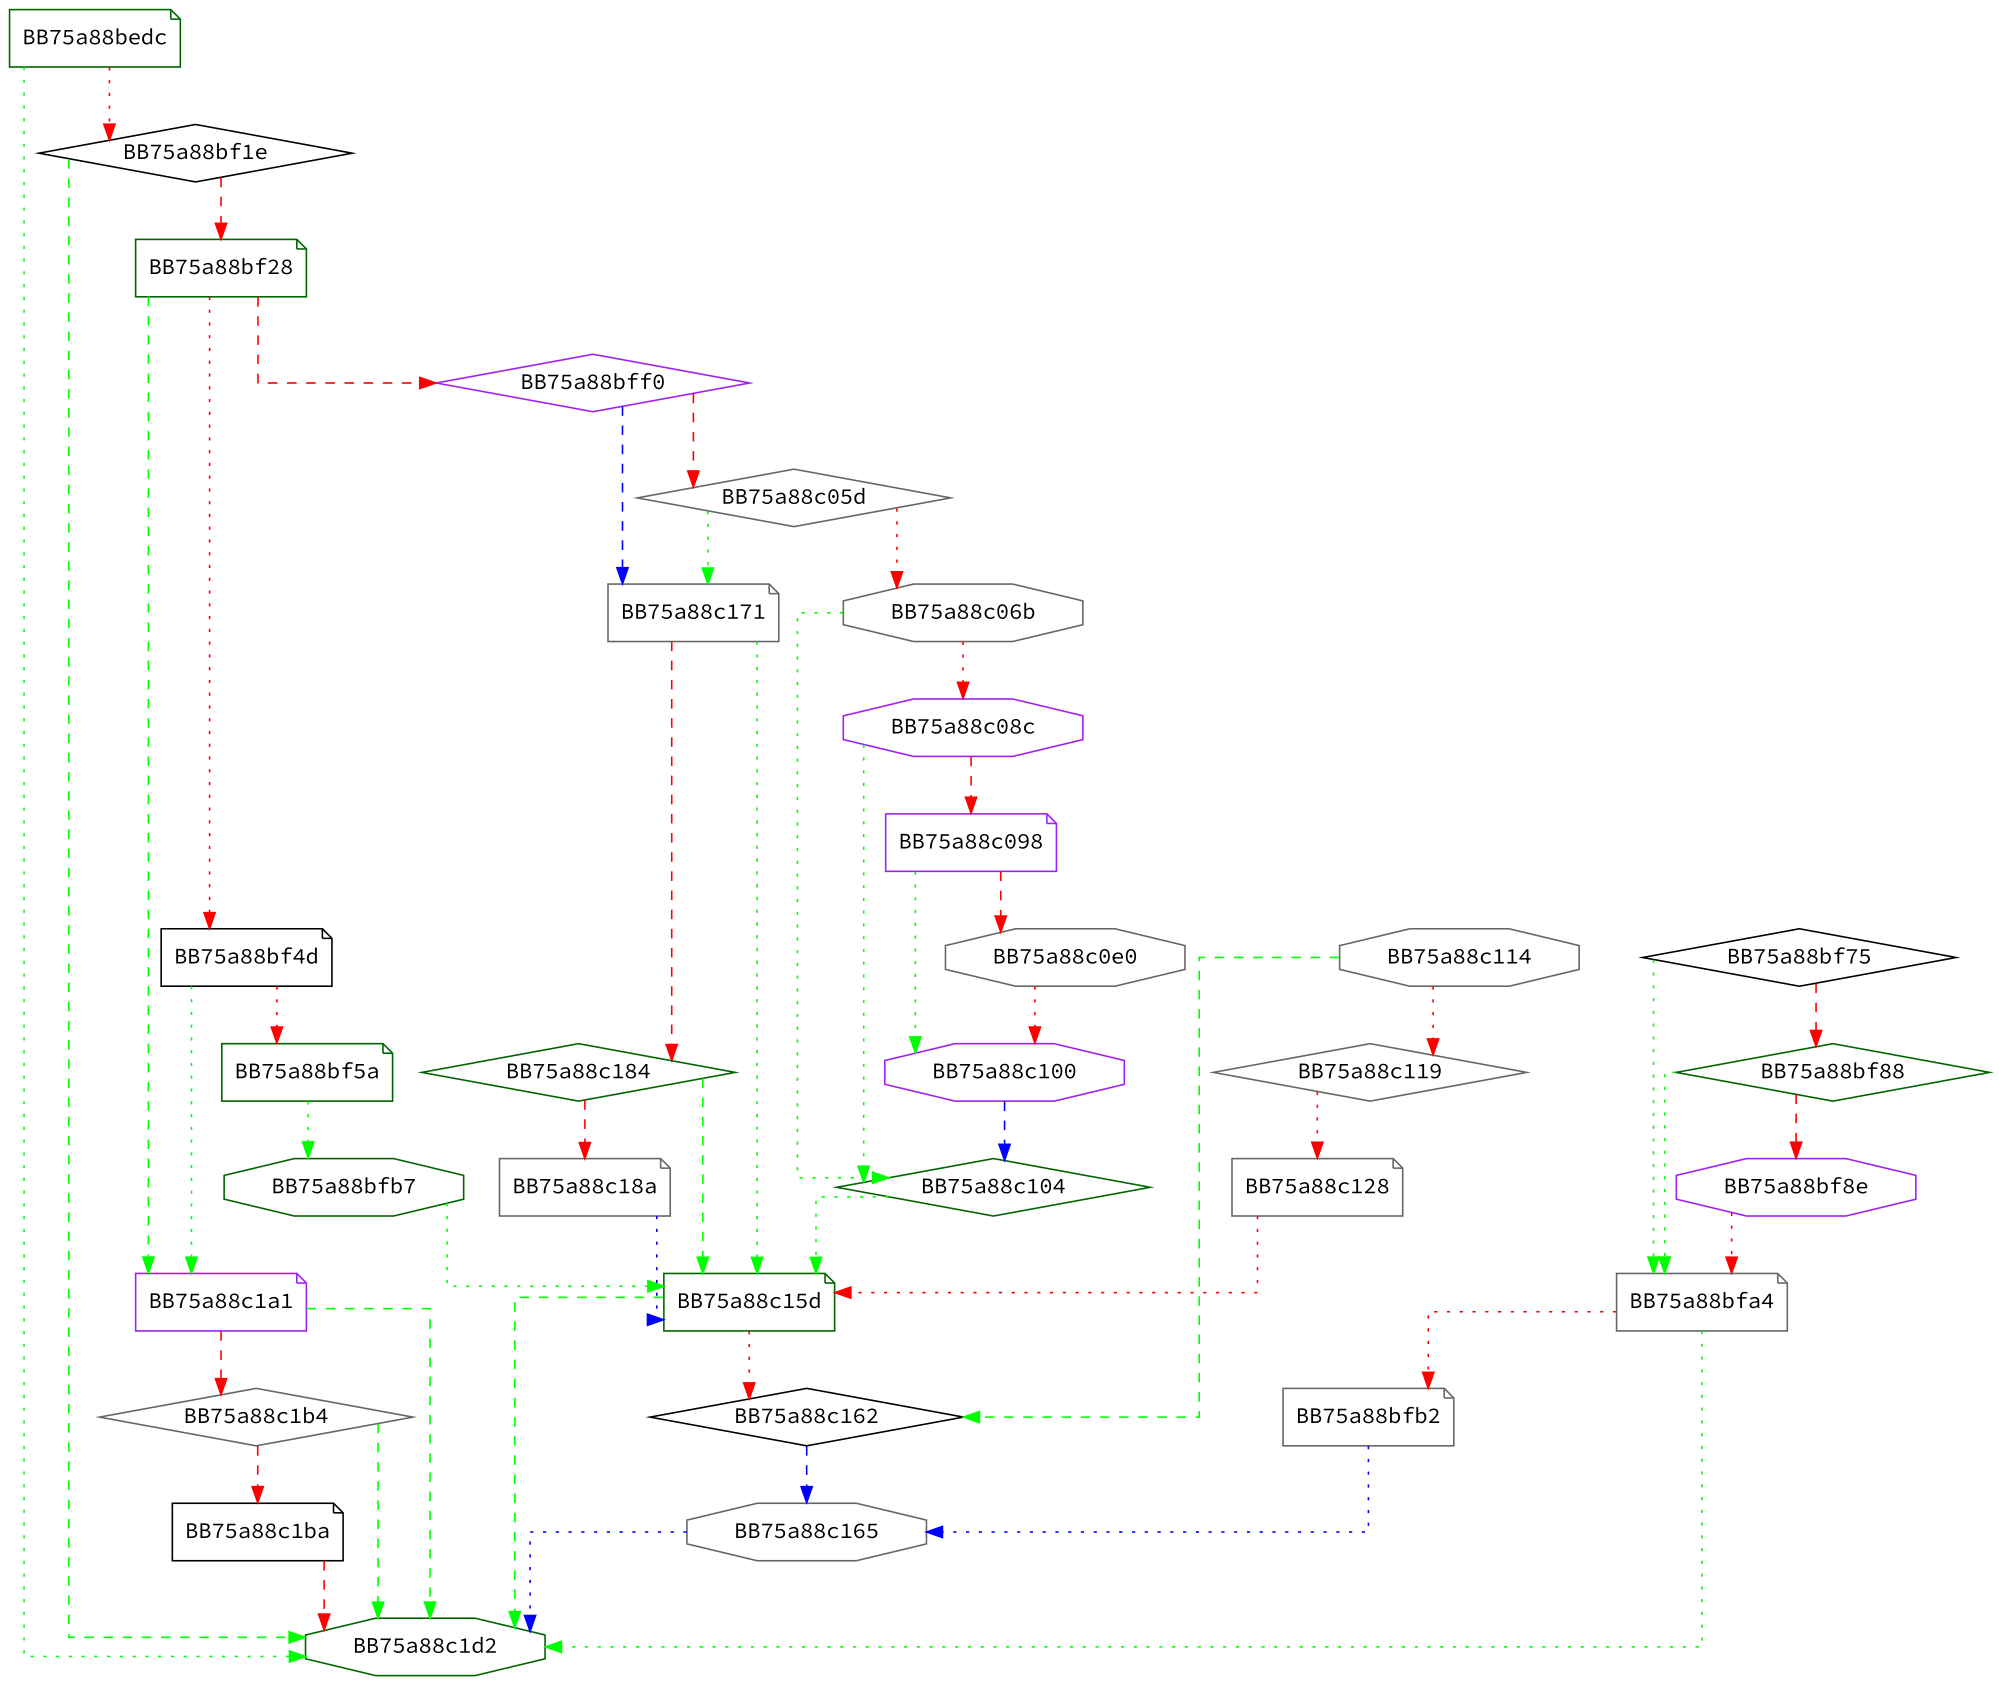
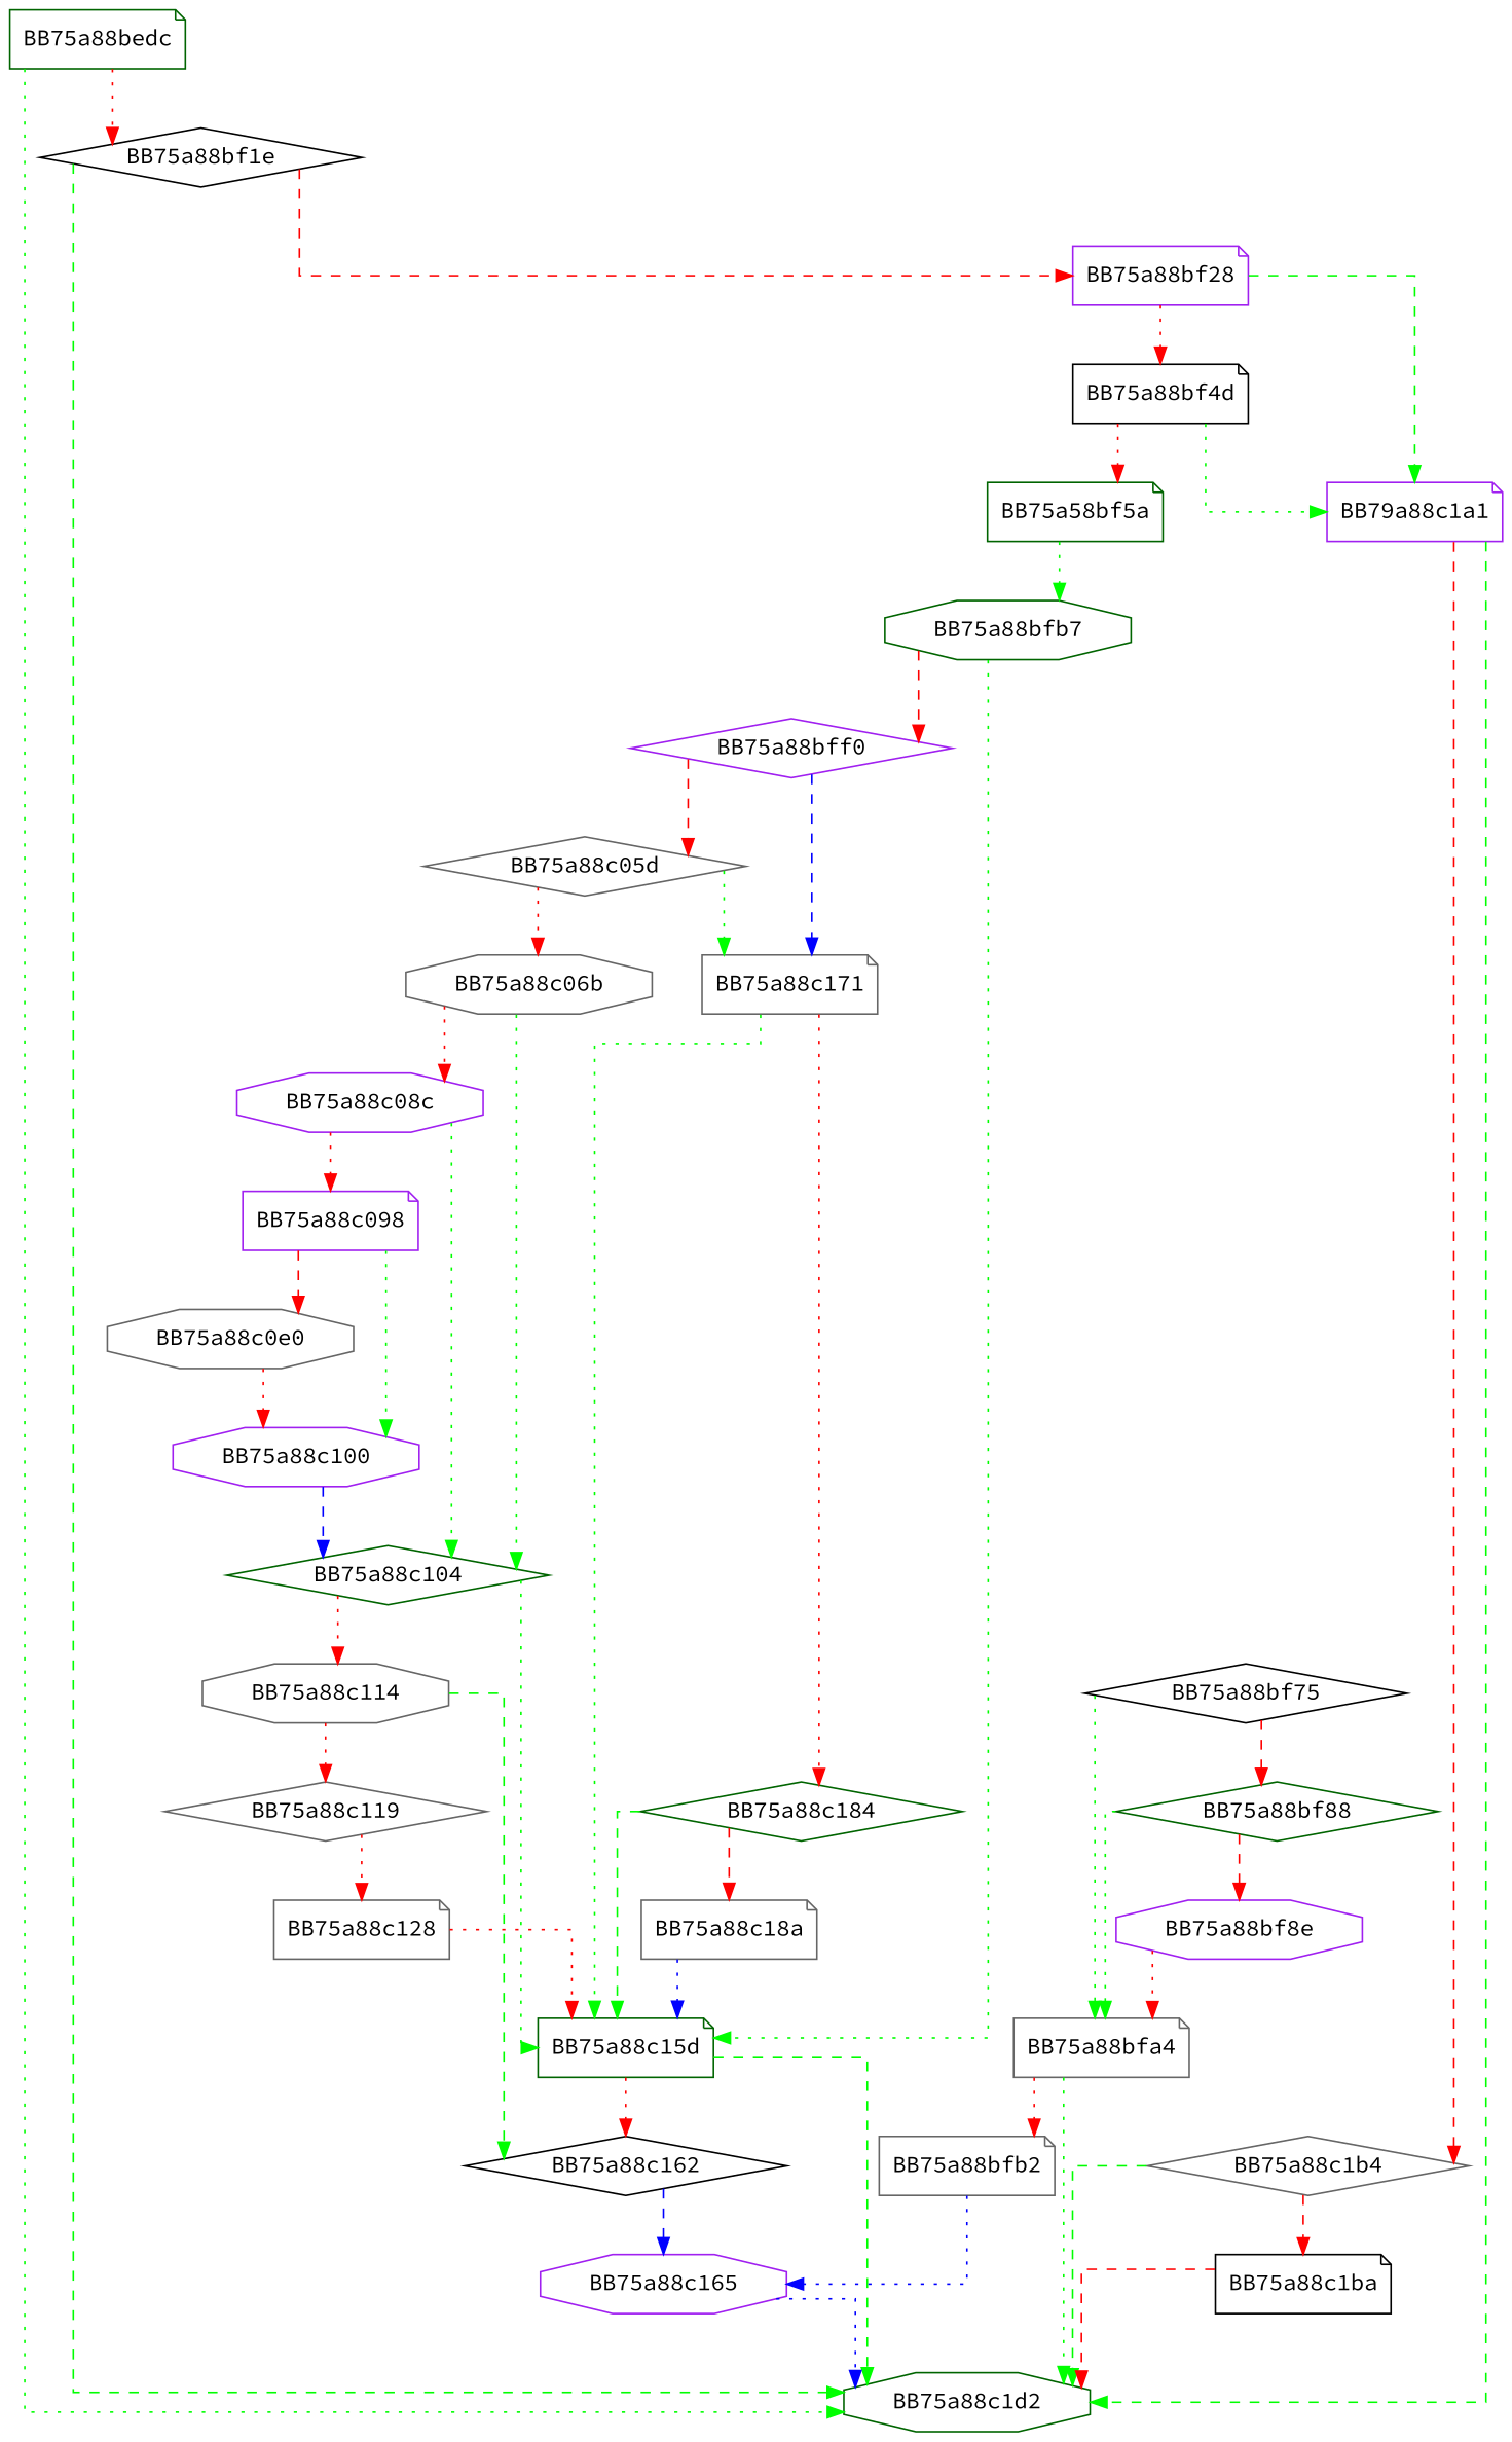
  digraph {
    fontname="Source Code Pro"
    splines=ortho
    node [color=gray40 fontname="Source Code Pro" shape=note]
    edge [color=red fontname="Source Code Pro" style=dotted]
    BB75a88bedc [color=darkgreen]
    BB75a88c1d2 [color=darkgreen shape=octagon]
    BB75a88bf1e [color=black shape=diamond]
-   BB75a88bf28 [color=darkgreen]
-   BB75a88c1a1 [color=purple]
+   BB75a88bf28 [color=purple]
+   BB75a88c1a1 [color=purple label=BB79a88c1a1]
    BB75a88bf4d [color=black]
    BB75a88c1b4 [shape=diamond]
-   BB75a88bf5a [color=darkgreen]
+   BB75a88bf5a [color=darkgreen label=BB75a58bf5a]
    BB75a88c1ba [color=black]
    BB75a88bfb7 [color=darkgreen shape=octagon]
    BB75a88c15d [color=darkgreen]
    BB75a88bff0 [color=purple shape=diamond]
    BB75a88bf75 [color=black shape=diamond]
    BB75a88bfa4
    BB75a88bf88 [color=darkgreen shape=diamond]
    BB75a88c162 [color=black shape=diamond]
    BB75a88c171
    BB75a88c05d [shape=diamond]
    BB75a88bfb2
    BB75a88bf8e [color=purple shape=octagon]
-   BB75a88c165 [shape=octagon]
+   BB75a88c165 [color=purple shape=octagon]
    BB75a88c184 [color=darkgreen shape=diamond]
    BB75a88c06b [shape=octagon]
    BB75a88c18a
    BB75a88c104 [color=darkgreen shape=diamond]
    BB75a88c08c [color=purple shape=octagon]
    BB75a88c114 [shape=octagon]
    BB75a88c098 [color=purple]
    BB75a88c119 [shape=diamond]
    BB75a88c100 [color=purple shape=octagon]
    BB75a88c0e0 [shape=octagon]
    BB75a88c128
    BB75a88bedc -> BB75a88c1d2 [color=green]
    BB75a88bedc -> BB75a88bf1e
    BB75a88bf1e -> BB75a88c1d2 [color=green style=dashed]
    BB75a88bf1e -> BB75a88bf28 [style=dashed]
    BB75a88bf28 -> BB75a88c1a1 [color=green style=dashed]
    BB75a88bf28 -> BB75a88bf4d
    BB75a88c1a1 -> BB75a88c1d2 [color=green style=dashed]
    BB75a88c1a1 -> BB75a88c1b4 [style=dashed]
    BB75a88bf4d -> BB75a88c1a1 [color=green]
    BB75a88bf4d -> BB75a88bf5a
    BB75a88c1b4 -> BB75a88c1d2 [color=green style=dashed]
    BB75a88c1b4 -> BB75a88c1ba [style=dashed]
    BB75a88bf5a -> BB75a88bfb7 [color=green]
    BB75a88c1ba -> BB75a88c1d2 [style=dashed]
    BB75a88bfb7 -> BB75a88c15d [color=green]
-   BB75a88bf28 -> BB75a88bff0 [style=dashed]
+   BB75a88bfb7 -> BB75a88bff0 [style=dashed]
    BB75a88c15d -> BB75a88c1d2 [color=green style=dashed]
    BB75a88c15d -> BB75a88c162
    BB75a88bff0 -> BB75a88c171 [color=blue style=dashed]
    BB75a88bff0 -> BB75a88c05d [style=dashed]
    BB75a88bf75 -> BB75a88bfa4 [color=green]
    BB75a88bf75 -> BB75a88bf88 [style=dashed]
    BB75a88bfa4 -> BB75a88c1d2 [color=green]
    BB75a88bfa4 -> BB75a88bfb2
    BB75a88bf88 -> BB75a88bfa4 [color=green]
    BB75a88bf88 -> BB75a88bf8e [style=dashed]
    BB75a88c162 -> BB75a88c165 [color=blue style=dashed]
    BB75a88c171 -> BB75a88c15d [color=green]
-   BB75a88c171 -> BB75a88c184 [style=dashed]
+   BB75a88c171 -> BB75a88c184
    BB75a88c05d -> BB75a88c171 [color=green]
    BB75a88c05d -> BB75a88c06b
    BB75a88bfb2 -> BB75a88c165 [color=blue]
    BB75a88bf8e -> BB75a88bfa4
    BB75a88c165 -> BB75a88c1d2 [color=blue]
    BB75a88c184 -> BB75a88c15d [color=green style=dashed]
    BB75a88c184 -> BB75a88c18a [style=dashed]
    BB75a88c06b -> BB75a88c104 [color=green]
    BB75a88c06b -> BB75a88c08c
    BB75a88c18a -> BB75a88c15d [color=blue]
    BB75a88c104 -> BB75a88c15d [color=green]
+   BB75a88c104 -> BB75a88c114
    BB75a88c08c -> BB75a88c104 [color=green]
-   BB75a88c08c -> BB75a88c098 [style=dashed]
+   BB75a88c08c -> BB75a88c098
    BB75a88c114 -> BB75a88c162 [color=green style=dashed]
    BB75a88c114 -> BB75a88c119
    BB75a88c098 -> BB75a88c100 [color=green]
    BB75a88c098 -> BB75a88c0e0 [style=dashed]
    BB75a88c119 -> BB75a88c128
    BB75a88c100 -> BB75a88c104 [color=blue style=dashed]
    BB75a88c0e0 -> BB75a88c100
    BB75a88c128 -> BB75a88c15d
  }
